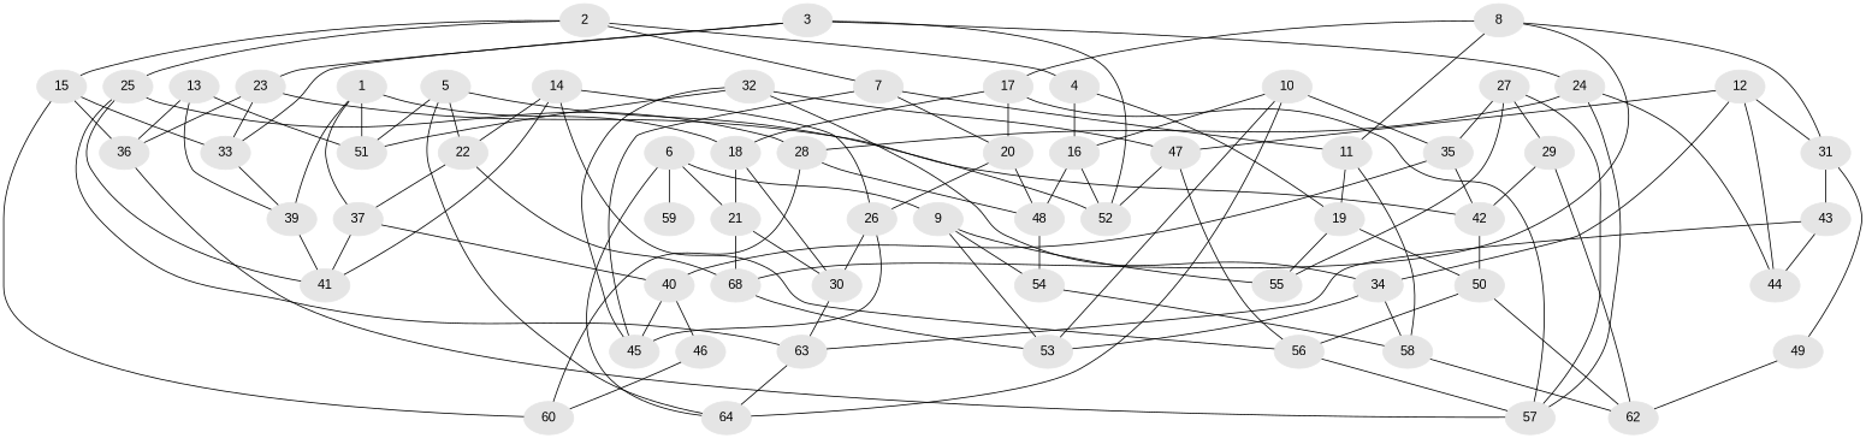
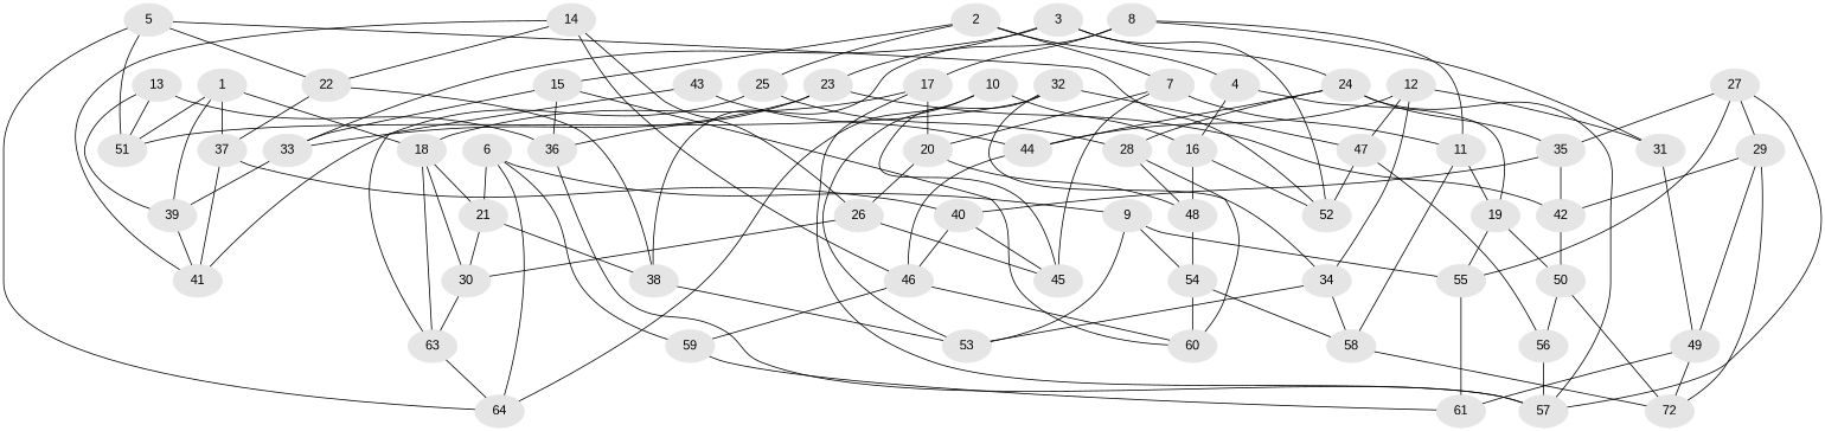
  graph {
    fontname="Liberation Sans"
    node [color=gray90 fontname="Liberation Sans" style=filled]
    edge [fontname="Liberation Sans"]
    1
    18
    37
    39
    51
    21
    30
    41
    40
    2
    4
    7
    15
    25
    16
    19
    11
    20
    45
    33
    36
    60
    28
    63
    3
    23
    24
    52
    42
    44
    57
    48
    55
    50
    59
+   61
    5
    22
    64
-   38 [label=68]
+   38
    6
    9
    53
    54
    58
    26
    8
    17
    31
    43
    49
    10
    35
-   62
+   62 [label=72]
    12
    34
    47
    46
    56
    13
    14
    27
    29
    32
    1 -- 18
    1 -- 37
    1 -- 39
    1 -- 51
    18 -- 21
    18 -- 30
    37 -- 41
    37 -- 40
    39 -- 41
    21 -- 30
    21 -- 38
    30 -- 63
    40 -- 45
    40 -- 46
    2 -- 4
    2 -- 7
    2 -- 15
    2 -- 25
    4 -- 16
    4 -- 19
    7 -- 11
    7 -- 20
    7 -- 45
    15 -- 33
    15 -- 36
    15 -- 60
    25 -- 41
    25 -- 28
-   25 -- 63
+   18 -- 63
    16 -- 52
    16 -- 48
    19 -- 55
    19 -- 50
    11 -- 19
    11 -- 58
    20 -- 48
    20 -- 26
    33 -- 39
    36 -- 57
    28 -- 60
    28 -- 48
    63 -- 64
    3 -- 33
    3 -- 23
    3 -- 24
    3 -- 52
    23 -- 33
    23 -- 36
    23 -- 42
    24 -- 28
    24 -- 44
    24 -- 57
    42 -- 50
+   44 -- 46
    48 -- 54
+   55 -- 61
    50 -- 62
    50 -- 56
+   59 -- 61
    5 -- 51
    5 -- 52
    5 -- 22
    5 -- 64
    22 -- 37
    22 -- 38
    38 -- 53
    6 -- 21
    6 -- 59
    6 -- 64
    6 -- 9
    9 -- 55
    9 -- 53
    9 -- 54
+   54 -- 60
    54 -- 58
    58 -- 62
    26 -- 30
    26 -- 45
    8 -- 11
    8 -- 38
    8 -- 17
    8 -- 31
    17 -- 18
    17 -- 20
    17 -- 57
-   31 -- 43
    31 -- 49
    43 -- 63
    43 -- 44
+   49 -- 61
    49 -- 62
    10 -- 16
    10 -- 64
    10 -- 53
-   10 -- 35
+   24 -- 35
    35 -- 40
    35 -- 42
    12 -- 44
    12 -- 31
    12 -- 34
    12 -- 47
    34 -- 53
    34 -- 58
    47 -- 52
    47 -- 56
    46 -- 60
+   46 -- 59
    56 -- 57
    13 -- 39
    13 -- 51
    13 -- 36
    14 -- 41
    14 -- 22
    14 -- 26
-   14 -- 56
+   14 -- 46
    27 -- 57
    27 -- 55
    27 -- 35
    27 -- 29
    29 -- 42
+   29 -- 49
    29 -- 62
    32 -- 51
    32 -- 45
    32 -- 34
    32 -- 47
  }
